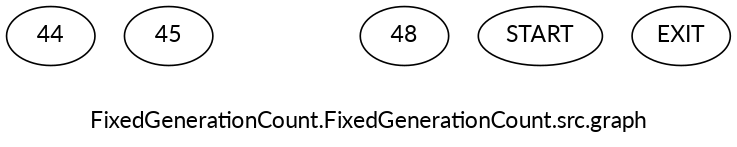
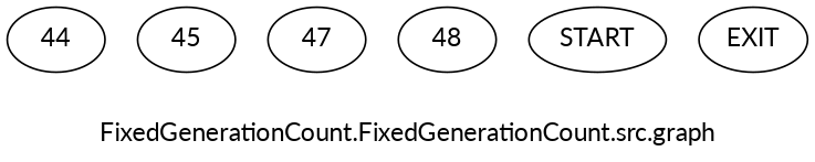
  digraph {
    label="FixedGenerationCount.FixedGenerationCount.src.graph"
    fontname=Lato
    node [fontname=Lato]
    n1 [label=44]
    n2 [label=45]
+   n3 [label=47]
    n4 [label=48]
    n5 [label=START]
    n6 [label=EXIT]
  }
